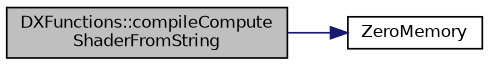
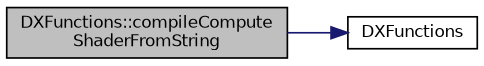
  digraph {
    rankdir=LR
    node [color=black fontname=Helvetica fontsize=10 shape=record style=filled]
    n1 [fillcolor=grey75 fontcolor=black height=0.2 label="DXFunctions::compileCompute\lShaderFromString" width=0.4]
-   n2 [fillcolor=white height=0.2 label=ZeroMemory width=0.4]
+   n2 [fillcolor=white height=0.2 label=DXFunctions width=0.4]
    n1 -> n2 [color=midnightblue fontname=Helvetica fontsize=10 labelfontname=Helvetica labelfontsize=10 style=solid]
  }
